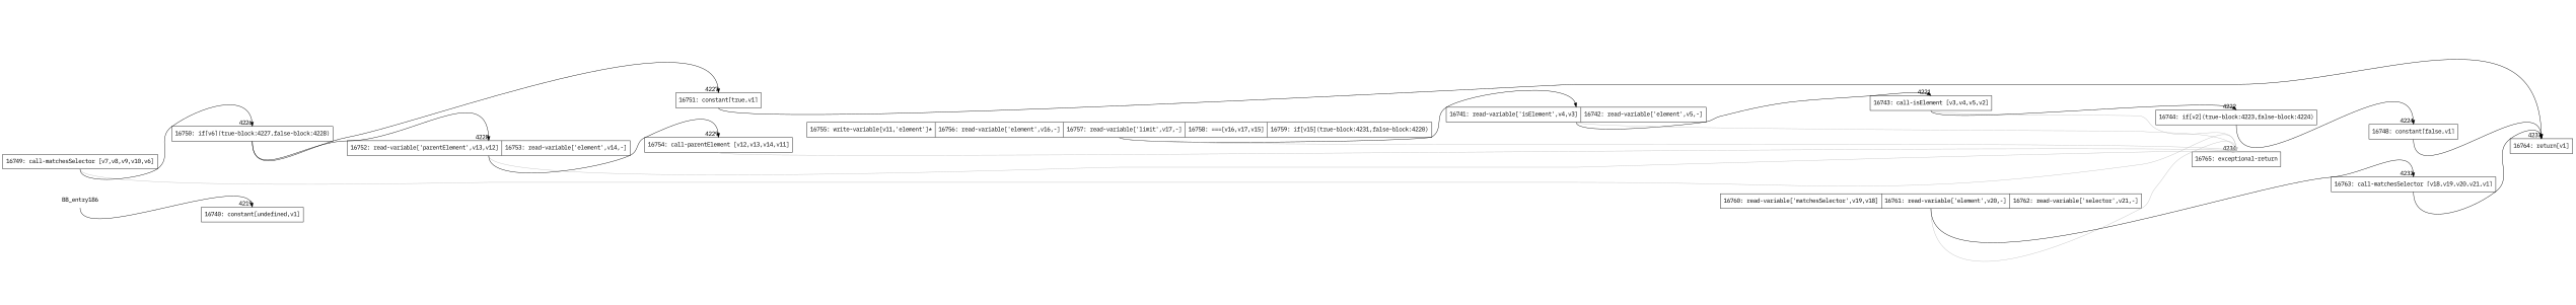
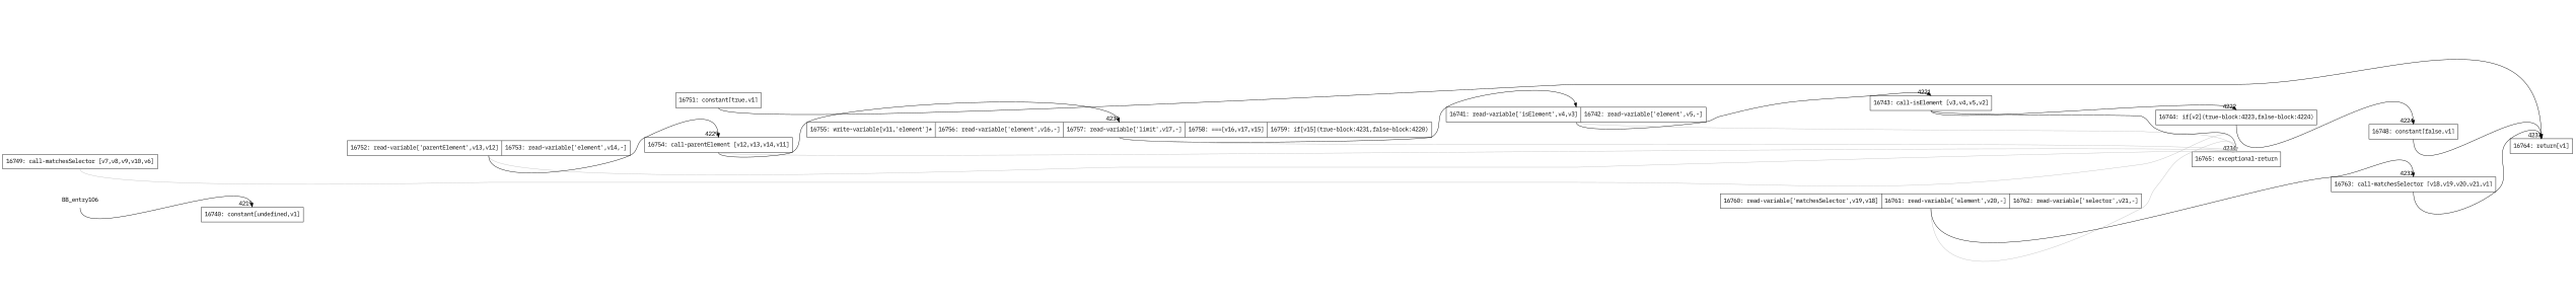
  digraph {
    fontname="IBM Plex Mono"
    rankdir=LR
    node [fontname="IBM Plex Mono" shape=record]
    edge [fontname="IBM Plex Mono" headport=n tailport=s]
-   BB_entry186 [shape=none]
+   BB_entry186 [shape=none label=BB_entry106]
    n2 [label="{16740: constant[undefined,v1]}"]
    n3 [label="{16741: read-variable['isElement',v4,v3]|16742: read-variable['element',v5,-]}"]
    n4 [label="{16743: call-isElement [v3,v4,v5,v2]}"]
    n5 [label="{16765: exceptional-return}"]
    n6 [label="{16744: if[v2](true-block:4223,false-block:4224)}"]
    n7 [label="{16748: constant[false,v1]}"]
    n8 [label="{16764: return[v1]}"]
    n9 [label="{16749: call-matchesSelector [v7,v8,v9,v10,v6]}"]
-   n10 [label="{16750: if[v6](true-block:4227,false-block:4228)}"]
    n11 [label="{16751: constant[true,v1]}"]
    n12 [label="{16752: read-variable['parentElement',v13,v12]|16753: read-variable['element',v14,-]}"]
    n13 [label="{16754: call-parentElement [v12,v13,v14,v11]}"]
    n14 [label="{16755: write-variable[v11,'element']*|16756: read-variable['element',v16,-]|16757: read-variable['limit',v17,-]|16758: ===[v16,v17,v15]|16759: if[v15](true-block:4231,false-block:4220)}"]
    n15 [label="{16760: read-variable['matchesSelector',v19,v18]|16761: read-variable['element',v20,-]|16762: read-variable['selector',v21,-]}"]
    n16 [label="{16763: call-matchesSelector [v18,v19,v20,v21,v1]}"]
    BB_entry186 -> n2 [headlabel="    4219"]
    n3 -> n4 [headlabel="      4221"]
    n3 -> n5 [color=gray headlabel="      4234"]
-   n4 -> n5 [color=gray]
+   n4 -> n5 [color=black]
    n4 -> n6 [headlabel="      4222"]
    n6 -> n7 [headlabel="      4224"]
    n7 -> n8 [headlabel="      4233"]
    n9 -> n5 [color=gray]
-   n9 -> n10 [headlabel="      4226"]
-   n10 -> n11 [headlabel="      4227"]
-   n10 -> n12 [headlabel="      4228"]
    n11 -> n8
    n12 -> n5 [color=gray]
    n12 -> n13 [headlabel="      4229"]
    n13 -> n5 [color=gray]
+   n13 -> n14 [headlabel="      4230"]
    n14 -> n3
    n14 -> n5 [color=gray]
    n15 -> n5 [color=gray]
    n15 -> n16 [headlabel="      4232"]
    n16 -> n8
  }
